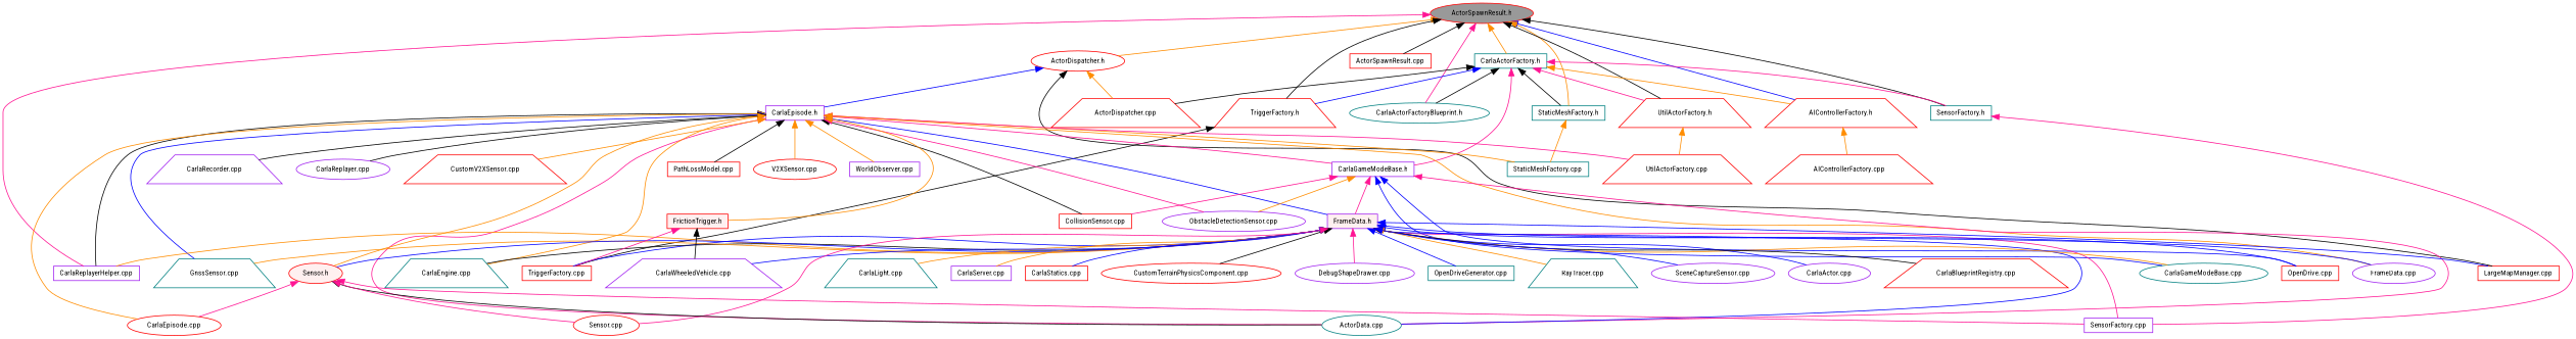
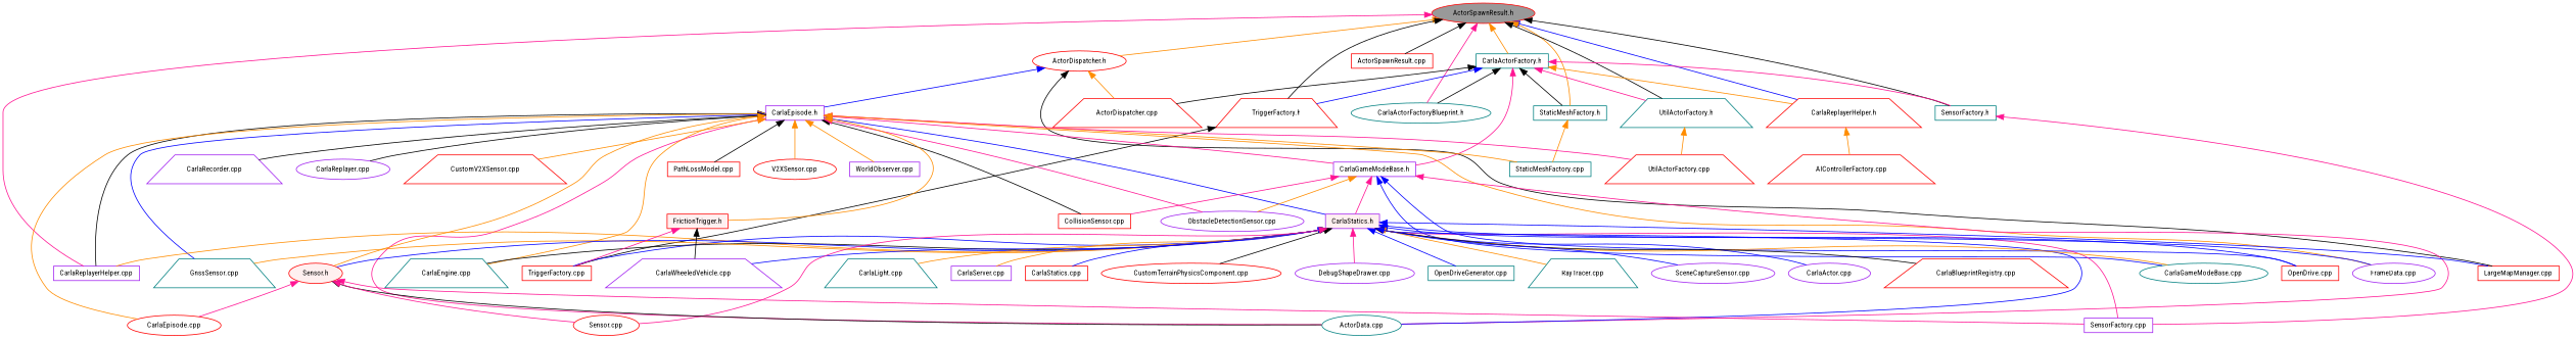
  digraph {
    fontname="Roboto Condensed"
    node [color=red fillcolor=white fontname="Roboto Condensed" fontsize=10 shape=box style=filled]
    edge [color=darkorange dir=back fontname="Roboto Condensed" fontsize=10 labelfontname=Helvetica labelfontsize=10 style=solid]
    n1 [fillcolor=grey60 fontcolor=black height=0.2 label="ActorSpawnResult.h" shape=ellipse width=0.4]
-   n2 [height=0.2 label="AIControllerFactory.h" shape=trapezium width=0.4]
+   n2 [height=0.2 label="CarlaReplayerHelper.h" shape=trapezium width=0.4]
    n3 [height=0.2 label="ActorDispatcher.h" shape=ellipse width=0.4]
    n4 [color=purple height=0.2 label="CarlaReplayerHelper.cpp" width=0.4]
    n5 [height=0.2 label="ActorSpawnResult.cpp" width=0.4]
    n6 [color=teal height=0.2 label="CarlaActorFactory.h" width=0.4]
    n7 [color=teal height=0.2 label="CarlaActorFactoryBlueprint.h" shape=ellipse width=0.4]
    n8 [color=teal height=0.2 label="SensorFactory.h" width=0.4]
    n9 [color=teal height=0.2 label="StaticMeshFactory.h" width=0.4]
    n10 [height=0.2 label="TriggerFactory.h" shape=trapezium width=0.4]
-   n11 [height=0.2 label="UtilActorFactory.h" shape=trapezium width=0.4]
+   n11 [color=teal height=0.2 label="UtilActorFactory.h" shape=trapezium width=0.4]
    n12 [height=0.2 label="AIControllerFactory.cpp" shape=trapezium width=0.4]
    n13 [height=0.2 label="ActorDispatcher.cpp" shape=trapezium width=0.4]
    n14 [color=purple height=0.2 label="CarlaEpisode.h" width=0.4]
    n15 [height=0.2 label="LargeMapManager.cpp" width=0.4]
    n16 [color=purple height=0.2 label="CarlaGameModeBase.h" width=0.4]
    n17 [color=purple height=0.2 label="SensorFactory.cpp" width=0.4]
    n18 [color=teal height=0.2 label="StaticMeshFactory.cpp" width=0.4]
    n19 [height=0.2 label="TriggerFactory.cpp" width=0.4]
    n20 [height=0.2 label="UtilActorFactory.cpp" shape=trapezium width=0.4]
    n21 [color=teal height=0.2 label="ActorData.cpp" shape=ellipse width=0.4]
    n22 [color=teal height=0.2 label="CarlaEngine.cpp" shape=trapezium width=0.4]
    n23 [height=0.2 label="CarlaEpisode.cpp" shape=ellipse width=0.4]
-   n24 [color=purple fillcolor="#FFF0F0" height=0.2 label="FrameData.h" width=0.4]
+   n24 [color=purple fillcolor="#FFF0F0" height=0.2 label="CarlaStatics.h" width=0.4]
    n25 [color=purple height=0.2 label="FrameData.cpp" shape=ellipse width=0.4]
    n26 [color=teal height=0.2 label="GnssSensor.cpp" shape=trapezium width=0.4]
    n27 [height=0.2 label="CollisionSensor.cpp" width=0.4]
    n28 [color=purple height=0.2 label="ObstacleDetectionSensor.cpp" shape=ellipse width=0.4]
    n29 [color=purple height=0.2 label="CarlaRecorder.cpp" shape=trapezium width=0.4]
    n30 [color=purple height=0.2 label="CarlaReplayer.cpp" shape=ellipse width=0.4]
    n31 [height=0.2 label="CustomV2XSensor.cpp" shape=trapezium width=0.4]
    n32 [fillcolor="#FFF0F0" height=0.2 label="FrictionTrigger.h" width=0.4]
    n33 [height=0.2 label="PathLossModel.cpp" width=0.4]
    n34 [fillcolor="#FFF0F0" height=0.2 label="Sensor.h" shape=ellipse width=0.4]
    n35 [height=0.2 label="V2XSensor.cpp" shape=ellipse width=0.4]
    n36 [color=purple height=0.2 label="WorldObserver.cpp" width=0.4]
    n37 [color=teal height=0.2 label="CarlaGameModeBase.cpp" shape=ellipse width=0.4]
    n38 [height=0.2 label="OpenDrive.cpp" width=0.4]
    n39 [color=purple height=0.2 label="CarlaActor.cpp" shape=ellipse width=0.4]
    n40 [height=0.2 label="CarlaBlueprintRegistry.cpp" shape=trapezium width=0.4]
    n41 [color=teal height=0.2 label="CarlaLight.cpp" shape=trapezium width=0.4]
    n42 [color=purple height=0.2 label="CarlaServer.cpp" width=0.4]
    n43 [height=0.2 label="CarlaStatics.cpp" width=0.4]
    n44 [color=purple height=0.2 label="CarlaWheeledVehicle.cpp" shape=trapezium width=0.4]
    n45 [height=0.2 label="CustomTerrainPhysicsComponent.cpp" shape=ellipse width=0.4]
    n46 [color=purple height=0.2 label="DebugShapeDrawer.cpp" shape=ellipse width=0.4]
    n47 [color=teal height=0.2 label="OpenDriveGenerator.cpp" width=0.4]
    n48 [color=teal height=0.2 label="RayTracer.cpp" shape=trapezium width=0.4]
    n49 [color=purple height=0.2 label="SceneCaptureSensor.cpp" shape=ellipse width=0.4]
    n50 [height=0.2 label="Sensor.cpp" shape=ellipse width=0.4]
    n1 -> n2 [color=blue]
    n1 -> n3
    n1 -> n4 [color=deeppink]
    n1 -> n5 [color=black]
    n1 -> n6
    n1 -> n7 [color=deeppink]
    n1 -> n8 [color=black]
    n1 -> n9
    n1 -> n10 [color=black]
    n1 -> n11 [color=black]
    n2 -> n12
    n3 -> n13
    n3 -> n14 [color=blue]
    n3 -> n15 [color=black]
    n6 -> n2
    n6 -> n7 [color=black]
    n6 -> n8 [color=deeppink]
    n6 -> n9 [color=black]
    n6 -> n10 [color=blue]
    n6 -> n11 [color=deeppink]
    n6 -> n13 [color=black]
    n6 -> n16 [color=deeppink]
    n8 -> n17 [color=deeppink]
    n9 -> n18
    n10 -> n19 [color=black]
    n11 -> n20
    n14 -> n4 [color=black]
    n14 -> n16 [color=deeppink]
    n14 -> n18
    n14 -> n20 [color=deeppink]
    n14 -> n21 [color=deeppink]
    n14 -> n22
    n14 -> n23
    n14 -> n24 [color=blue]
    n14 -> n25
    n14 -> n26 [color=blue]
    n14 -> n27 [color=black]
    n14 -> n28 [color=deeppink]
    n14 -> n29 [color=black]
    n14 -> n30 [color=black]
    n14 -> n31
    n14 -> n32
    n14 -> n33 [color=black]
    n14 -> n34
    n14 -> n35
    n14 -> n36
    n16 -> n21 [color=deeppink]
    n16 -> n24 [color=deeppink]
    n16 -> n27 [color=deeppink]
    n16 -> n28
    n16 -> n37 [color=blue]
    n16 -> n38 [color=blue]
    n24 -> n4
    n24 -> n15 [color=blue]
    n24 -> n17 [color=deeppink]
    n24 -> n19 [color=blue]
    n24 -> n21 [color=blue]
    n24 -> n22 [color=black]
    n24 -> n25 [color=blue]
    n24 -> n26
    n24 -> n34 [color=blue]
    n24 -> n37
    n24 -> n38 [color=blue]
    n24 -> n39 [color=blue]
    n24 -> n40 [color=black]
    n24 -> n41
    n24 -> n42
    n24 -> n43 [color=blue]
    n24 -> n44 [color=blue]
    n24 -> n45 [color=black]
    n24 -> n46 [color=deeppink]
    n24 -> n47 [color=blue]
    n24 -> n48
    n24 -> n49 [color=blue]
    n24 -> n50 [color=deeppink]
    n32 -> n19 [color=deeppink]
    n32 -> n44 [color=black]
    n34 -> n17 [color=deeppink]
    n34 -> n21 [color=black]
    n34 -> n23 [color=deeppink]
    n34 -> n50 [color=deeppink]
  }
